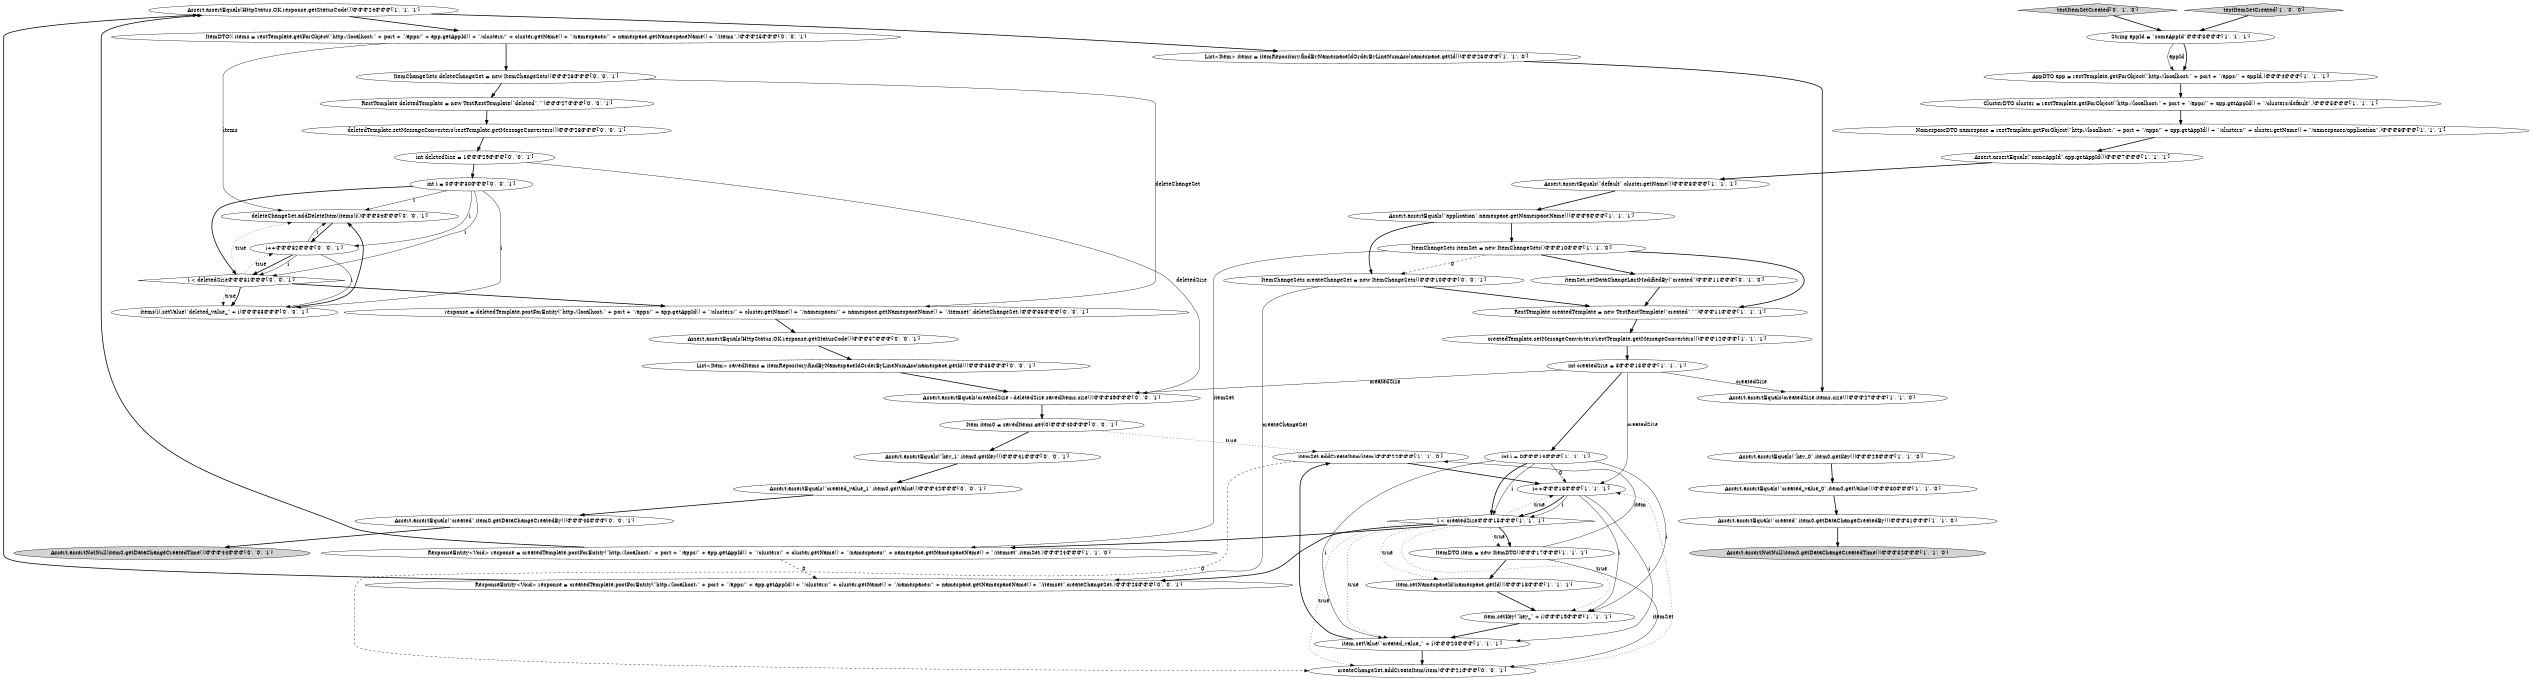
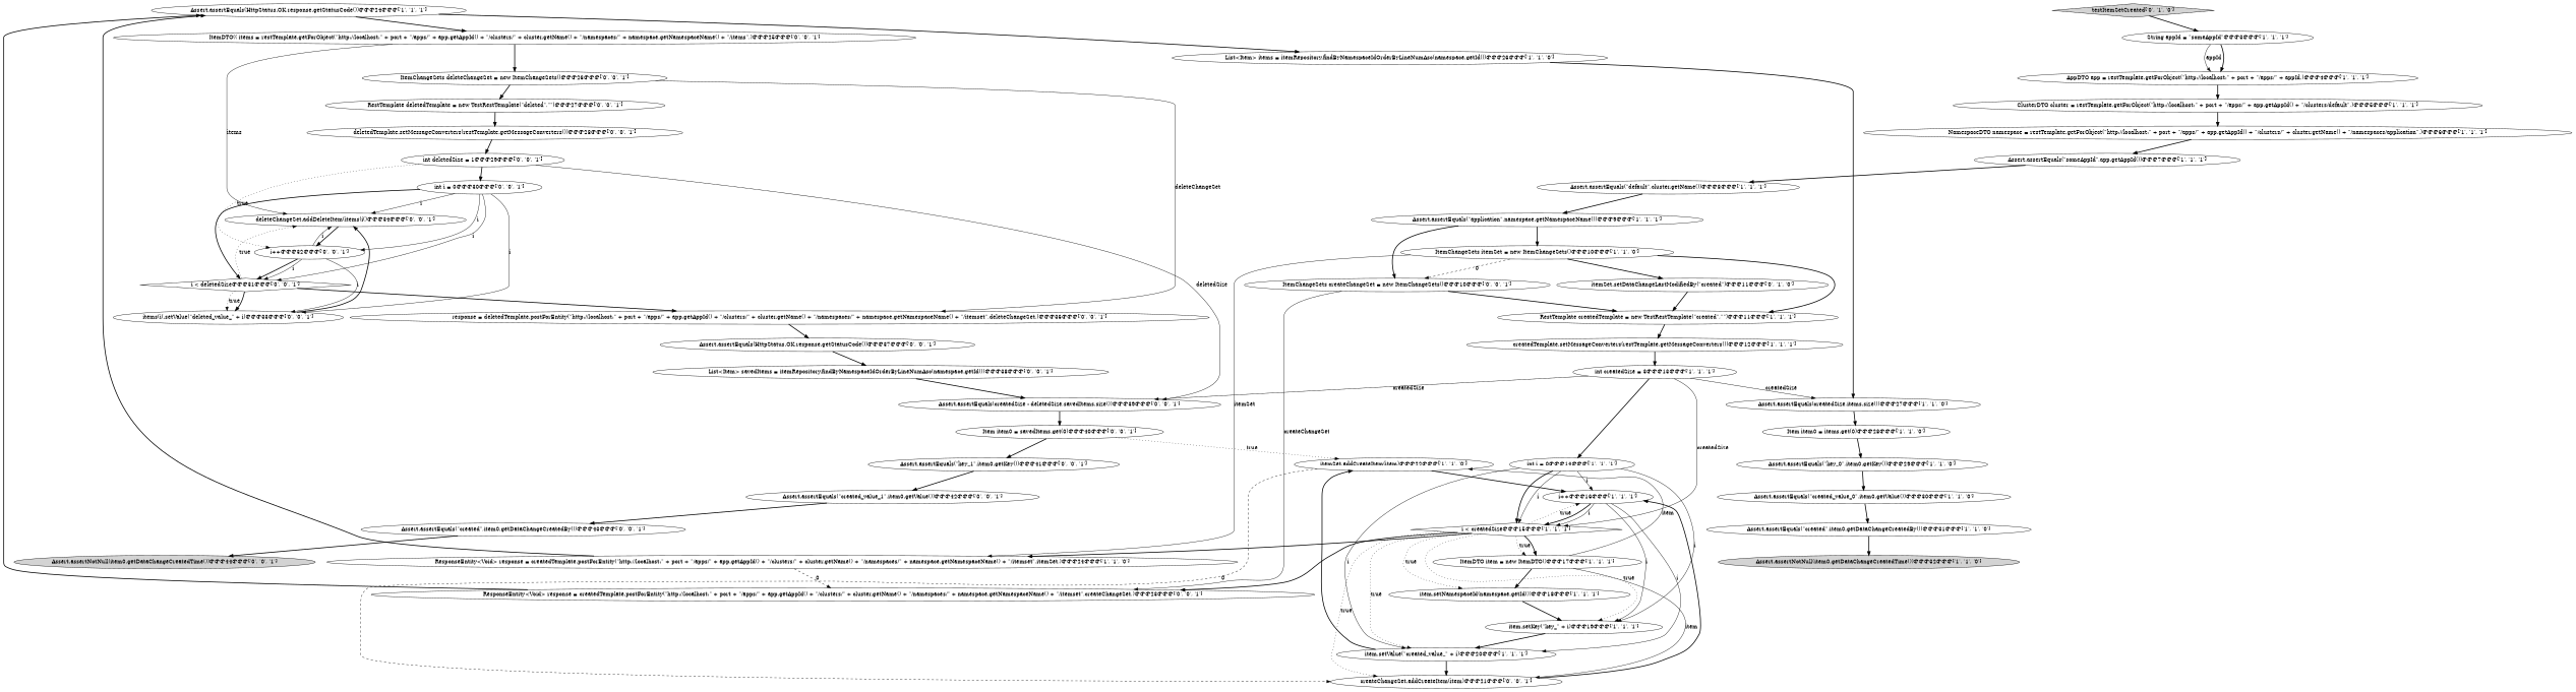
  digraph {
    node [fillcolor=white shape=ellipse style=filled]
    edge [style=bold]
    n1 [label="Assert.assertEquals(\"created\",item0.getDataChangeCreatedBy())@@@31@@@['1', '1', '0']"]
    n2 [fillcolor=lightgray label="Assert.assertNotNull(item0.getDataChangeCreatedTime())@@@32@@@['1', '1', '0']"]
    n3 [label="Assert.assertEquals(\"key_1\",item0.getKey())@@@41@@@['0', '0', '1']"]
    n4 [label="Assert.assertEquals(\"created_value_1\",item0.getValue())@@@42@@@['0', '0', '1']"]
    n5 [label="Assert.assertEquals(\"created\",item0.getDataChangeCreatedBy())@@@43@@@['0', '0', '1']"]
    n6 [label="List<Item> items = itemRepository.findByNamespaceIdOrderByLineNumAsc(namespace.getId())@@@26@@@['1', '1', '0']"]
    n7 [label="Assert.assertEquals(createdSize,items.size())@@@27@@@['1', '1', '0']"]
+   n8 [label="Item item0 = items.get(0)@@@28@@@['1', '1', '0']"]
    n9 [label="item.setNamespaceId(namespace.getId())@@@18@@@['1', '1', '1']"]
    n10 [label="item.setKey(\"key_\" + i)@@@19@@@['1', '1', '1']"]
    n11 [label="item.setValue(\"created_value_\" + i)@@@20@@@['1', '1', '1']"]
    n12 [label="int i = 0@@@14@@@['1', '1', '1']"]
    n13 [label="i < createdSize@@@15@@@['1', '1', '1']" shape=diamond]
    n14 [label="i++@@@16@@@['1', '1', '1']"]
    n15 [label="createChangeSet.addCreateItem(item)@@@21@@@['0', '0', '1']"]
    n16 [label="itemSet.addCreateItem(item)@@@22@@@['1', '1', '0']"]
    n17 [label="ResponseEntity<Void> response = createdTemplate.postForEntity(\"http://localhost:\" + port + \"/apps/\" + app.getAppId() + \"/clusters/\" + cluster.getName() + \"/namespaces/\" + namespace.getNamespaceName() + \"/itemset\",itemSet,)@@@24@@@['1', '1', '0']"]
    n18 [label="ResponseEntity<Void> response = createdTemplate.postForEntity(\"http://localhost:\" + port + \"/apps/\" + app.getAppId() + \"/clusters/\" + cluster.getName() + \"/namespaces/\" + namespace.getNamespaceName() + \"/itemset\",createChangeSet,)@@@23@@@['0', '0', '1']"]
    n19 [label="ItemDTO item = new ItemDTO()@@@17@@@['1', '1', '1']"]
    n20 [fillcolor=lightgray label="testItemSetCreated['0', '1', '0']" shape=diamond]
    n21 [label="String appId = \"someAppId\"@@@3@@@['1', '1', '1']"]
    n22 [label="AppDTO app = restTemplate.getForObject(\"http://localhost:\" + port + \"/apps/\" + appId,)@@@4@@@['1', '1', '1']"]
    n23 [label="Assert.assertEquals(\"application\",namespace.getNamespaceName())@@@9@@@['1', '1', '1']"]
    n24 [label="ItemChangeSets itemSet = new ItemChangeSets()@@@10@@@['1', '1', '0']"]
    n25 [label="ItemChangeSets createChangeSet = new ItemChangeSets()@@@10@@@['0', '0', '1']"]
    n26 [label="itemSet.setDataChangeLastModifiedBy(\"created\")@@@11@@@['0', '1', '0']"]
    n27 [label="RestTemplate createdTemplate = new TestRestTemplate(\"created\",\"\")@@@11@@@['1', '1', '1']"]
    n28 [fillcolor=lightgray label="Assert.assertNotNull(item0.getDataChangeCreatedTime())@@@44@@@['0', '0', '1']"]
    n29 [label="Item item0 = savedItems.get(0)@@@40@@@['0', '0', '1']"]
    n30 [label="Assert.assertEquals(HttpStatus.OK,response.getStatusCode())@@@24@@@['1', '1', '1']"]
    n31 [label="ItemDTO(( items = restTemplate.getForObject(\"http://localhost:\" + port + \"/apps/\" + app.getAppId() + \"/clusters/\" + cluster.getName() + \"/namespaces/\" + namespace.getNamespaceName() + \"/items\",)@@@25@@@['0', '0', '1']"]
    n32 [label="deleteChangeSet.addDeleteItem(items(i()@@@34@@@['0', '0', '1']"]
    n33 [label="ItemChangeSets deleteChangeSet = new ItemChangeSets()@@@26@@@['0', '0', '1']"]
    n34 [label="Assert.assertEquals(\"key_0\",item0.getKey())@@@29@@@['1', '1', '0']"]
    n35 [label="Assert.assertEquals(\"created_value_0\",item0.getValue())@@@30@@@['1', '1', '0']"]
    n36 [label="createdTemplate.setMessageConverters(restTemplate.getMessageConverters())@@@12@@@['1', '1', '1']"]
    n37 [label="int createdSize = 3@@@13@@@['1', '1', '1']"]
    n38 [label="Assert.assertEquals(createdSize - deletedSize,savedItems.size())@@@39@@@['0', '0', '1']"]
-   n39 [fillcolor=lightgray label="testItemSetCreated['1', '0', '0']" shape=diamond]
    n40 [label="i++@@@32@@@['0', '0', '1']"]
    n41 [label="response = deletedTemplate.postForEntity(\"http://localhost:\" + port + \"/apps/\" + app.getAppId() + \"/clusters/\" + cluster.getName() + \"/namespaces/\" + namespace.getNamespaceName() + \"/itemset\",deleteChangeSet,)@@@36@@@['0', '0', '1']"]
    n42 [label="RestTemplate deletedTemplate = new TestRestTemplate(\"deleted\",\"\")@@@27@@@['0', '0', '1']"]
    n43 [label="ClusterDTO cluster = restTemplate.getForObject(\"http://localhost:\" + port + \"/apps/\" + app.getAppId() + \"/clusters/default\",)@@@5@@@['1', '1', '1']"]
    n44 [label="NamespaceDTO namespace = restTemplate.getForObject(\"http://localhost:\" + port + \"/apps/\" + app.getAppId() + \"/clusters/\" + cluster.getName() + \"/namespaces/application\",)@@@6@@@['1', '1', '1']"]
    n45 [label="Assert.assertEquals(HttpStatus.OK,response.getStatusCode())@@@37@@@['0', '0', '1']"]
    n46 [label="List<Item> savedItems = itemRepository.findByNamespaceIdOrderByLineNumAsc(namespace.getId())@@@38@@@['0', '0', '1']"]
    n47 [label="Assert.assertEquals(\"someAppId\",app.getAppId())@@@7@@@['1', '1', '1']"]
    n48 [label="Assert.assertEquals(\"default\",cluster.getName())@@@8@@@['1', '1', '1']"]
    n49 [label="i < deletedSize@@@31@@@['0', '0', '1']" shape=diamond]
    n50 [label="items(i(.setValue(\"deleted_value_\" + i)@@@33@@@['0', '0', '1']"]
    n51 [label="int i = 0@@@30@@@['0', '0', '1']"]
    n52 [label="deletedTemplate.setMessageConverters(restTemplate.getMessageConverters())@@@28@@@['0', '0', '1']"]
    n53 [label="int deletedSize = 1@@@29@@@['0', '0', '1']"]
    n1 -> n2
    n3 -> n4
    n4 -> n5
    n5 -> n28
    n6 -> n7
+   n7 -> n8
+   n8 -> n34
    n9 -> n10
    n10 -> n11
    n11 -> n15
    n11 -> n16
    n12 -> n10 [label=i style=solid]
    n12 -> n11 [label=i style=solid]
    n12 -> n13 [label=i style=solid]
    n12 -> n13
-   n12 -> n14 [label=0 style=solid]
+   n12 -> n14 [label=i style=solid]
    n13 -> n9 [label=true style=dotted]
    n13 -> n10 [label=true style=dotted]
    n13 -> n11 [label=true style=dotted]
    n13 -> n14 [label=true style=dotted]
    n13 -> n15 [label=true style=dotted]
    n13 -> n17
    n13 -> n18
    n13 -> n19 [label=true style=dotted]
    n13 -> n19
    n14 -> n10 [label=i style=solid]
    n14 -> n11 [label=i style=solid]
    n14 -> n13
    n14 -> n13 [label=i style=solid]
-   n15 -> n14 [style=dotted]
+   n15 -> n14
    n16 -> n14
    n16 -> n15 [label=0 style=dashed]
    n17 -> n18 [label=0 style=dashed]
    n17 -> n30
    n18 -> n30
    n19 -> n9
-   n19 -> n15 [label=itemSet style=solid]
+   n19 -> n15 [label=item style=solid]
    n19 -> n16 [label=item style=solid]
    n20 -> n21
    n21 -> n22
    n21 -> n22 [label=appId style=solid]
    n22 -> n43
    n23 -> n24
    n23 -> n25
    n24 -> n17 [label=itemSet style=solid]
    n24 -> n25 [label=0 style=dashed]
    n24 -> n26
    n24 -> n27
    n25 -> n18 [label=createChangeSet style=solid]
    n25 -> n27
    n26 -> n27
    n27 -> n36
    n29 -> n3
    n29 -> n16 [label=true style=dotted]
    n30 -> n6
    n30 -> n31
    n31 -> n32 [label=items style=solid]
    n31 -> n33
    n32 -> n40
    n33 -> n41 [label=deleteChangeSet style=solid]
    n33 -> n42
    n34 -> n35
    n35 -> n1
    n36 -> n37
    n37 -> n7 [label=createdSize style=solid]
    n37 -> n12
-   n37 -> n14 [label=createdSize style=solid]
+   n37 -> n13 [label=createdSize style=solid]
    n37 -> n38 [label=createdSize style=solid]
    n38 -> n29
-   n39 -> n21
    n40 -> n32 [label=i style=solid]
    n40 -> n49
    n40 -> n49 [label=i style=solid]
    n40 -> n50 [label=i style=solid]
    n41 -> n45
    n42 -> n52
    n43 -> n44
    n44 -> n47
    n45 -> n46
    n46 -> n38
    n47 -> n48
    n48 -> n23
    n49 -> n32 [label=true style=dotted]
-   n49 -> n40 [label=true style=dotted]
+   n53 -> n40 [label=true style=dotted]
    n49 -> n41
    n49 -> n50 [label=true style=dotted]
    n49 -> n50
    n50 -> n32
    n51 -> n32 [label=i style=solid]
    n51 -> n40 [label=i style=solid]
    n51 -> n49 [label=i style=solid]
    n51 -> n49
    n51 -> n50 [label=i style=solid]
    n52 -> n53
    n53 -> n38 [label=deletedSize style=solid]
    n53 -> n51
  }
